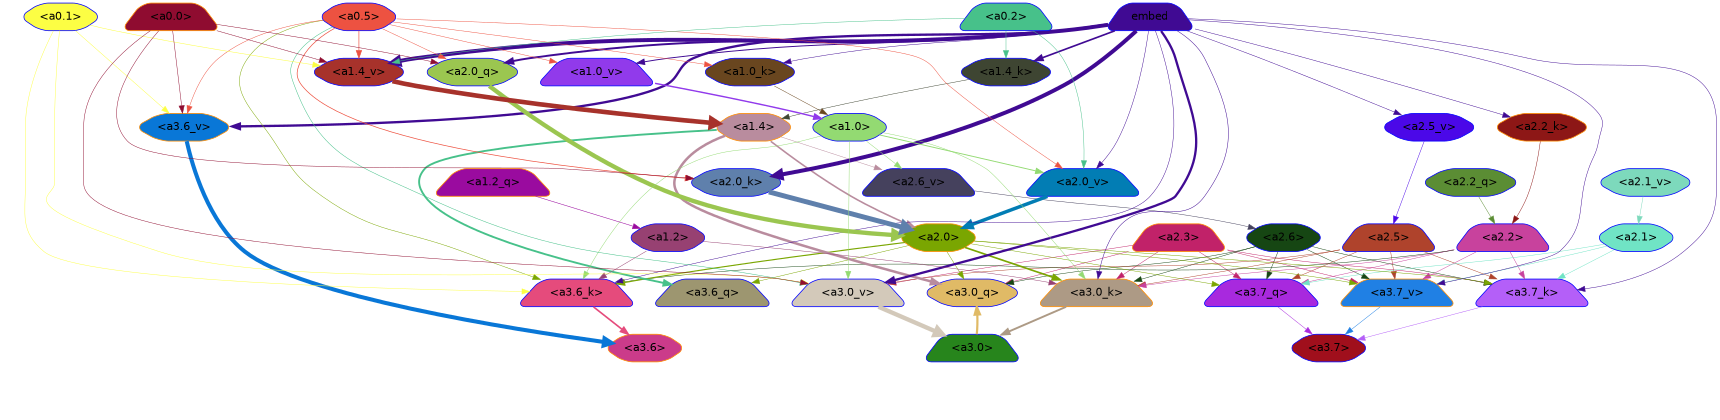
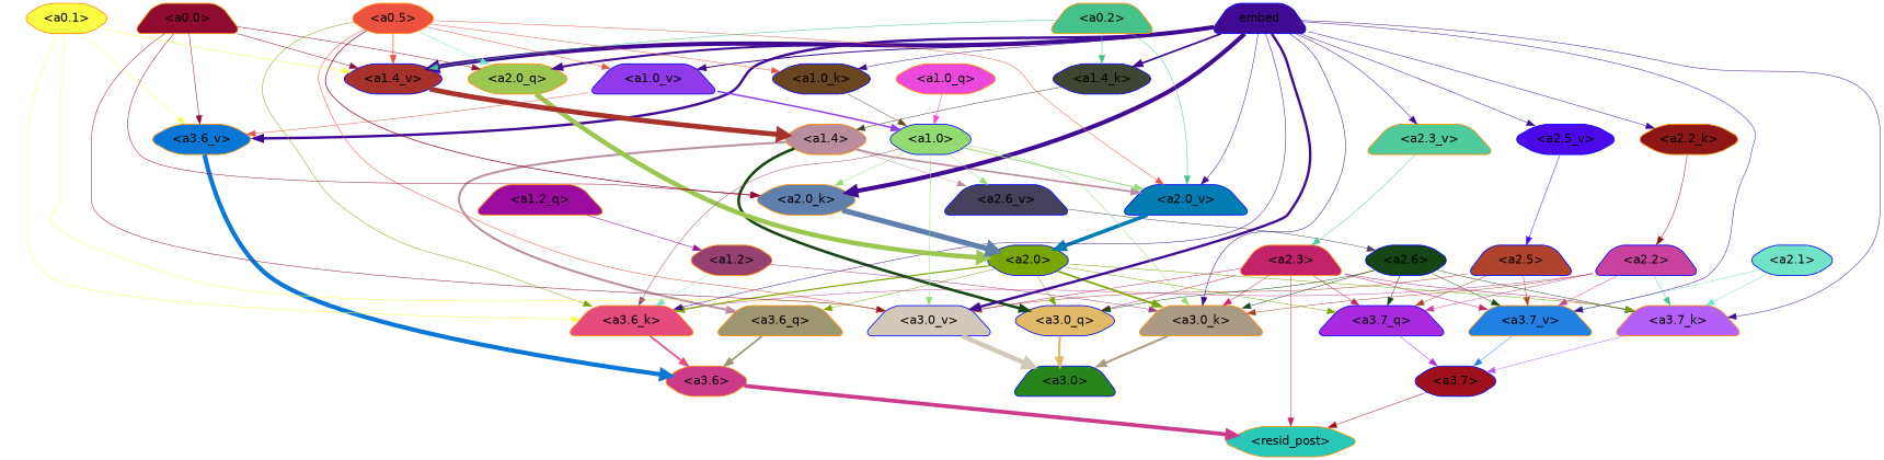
  strict digraph {
    splines=true
    node [color=blue fontname=Helvetica shape=hexagon style="filled, rounded"]
    edge [color="#400a93" penwidth=0.6]
    "<a3.7>" [fillcolor="#a00f1c"]
+   "<resid_post>" [color=darkorange fillcolor="#27c8b8"]
    "<a3.6>" [color=darkorange fillcolor="#cb3b8a"]
    "<a3.0>" [fillcolor="#27851c" shape=trapezium]
    "<a2.3>" [color=darkorange fillcolor="#c12269" shape=trapezium]
    "<a3.7_q>" [fillcolor="#a829de" shape=trapezium]
    "<a3.0_q>" [fillcolor="#e0ba66"]
-   "<a3.7_k>" [fillcolor="#b45ff8" shape=trapezium]
+   "<a3.7_k>" [color=darkorange fillcolor="#b45ff8" shape=trapezium]
    "<a3.0_k>" [color=darkorange fillcolor="#ad9a85" shape=trapezium]
    "<a3.7_v>" [color=darkorange fillcolor="#2080e4" shape=trapezium]
    "<a3.0_v>" [fillcolor="#d3c9ba" shape=trapezium]
-   "<a3.6_q>" [fillcolor="#9d9670" shape=trapezium]
-   "<a3.6_k>" [fillcolor="#e54b7c" shape=trapezium]
+   "<a3.6_q>" [color=darkorange fillcolor="#9d9670" shape=trapezium]
+   "<a3.6_k>" [color=darkorange fillcolor="#e54b7c" shape=trapezium]
    "<a3.6_v>" [color=darkorange fillcolor="#0977d7"]
    "<a2.6>" [fillcolor="#164613"]
    "<a2.5>" [fillcolor="#af432c" shape=trapezium]
    "<a2.2>" [fillcolor="#c8429d" shape=trapezium]
    "<a2.1>" [fillcolor="#70e4c5"]
-   "<a2.0>" [color=darkorange fillcolor="#7aa601"]
+   "<a2.0>" [fillcolor="#7aa601"]
    "<a1.4>" [color=darkorange fillcolor="#b98c9e"]
    "<a2.6_v>" [fillcolor="#45415d" shape=trapezium]
    "<a2.0_v>" [fillcolor="#027db4" shape=trapezium]
    embed [fillcolor="#400a93" shape=trapezium]
-   "<a2.0_q>" [fillcolor="#9bc650"]
+   "<a2.0_q>" [color=darkorange fillcolor="#9bc650"]
    "<a2.2_k>" [color=darkorange fillcolor="#8d1716"]
-   "<a2.0_k>" [fillcolor="#5f80ac"]
+   "<a2.0_k>" [color=darkorange fillcolor="#5f80ac"]
    "<a2.5_v>" [fillcolor="#4b08e8"]
+   "<a2.3_v>" [color=darkorange fillcolor="#4fca9b" shape=trapezium]
    "<a1.4_k>" [fillcolor="#3e4532"]
    "<a1.0_k>" [fillcolor="#69461f"]
    "<a1.4_v>" [fillcolor="#a7322b"]
    "<a1.0_v>" [fillcolor="#913aeb" shape=trapezium]
    "<a1.0>" [fillcolor="#93da72"]
-   "<a1.2>" [fillcolor="#974172"]
-   "<a0.5>" [fillcolor="#ed5241"]
-   "<a0.1>" [fillcolor="#fcfe44"]
+   "<a1.2>" [color=darkorange fillcolor="#974172"]
+   "<a0.5>" [color=darkorange fillcolor="#ed5241"]
+   "<a0.1>" [color=darkorange fillcolor="#fcfe44"]
    "<a0.0>" [color=darkorange fillcolor="#8f0c30" shape=trapezium]
-   "<a2.2_q>" [fillcolor="#5b8d34"]
-   "<a2.1_v>" [fillcolor="#7dd9bc"]
-   "<a0.2>" [fillcolor="#47c18a" shape=trapezium]
+   "<a0.2>" [color=darkorange fillcolor="#47c18a" shape=trapezium]
    "<a1.2_q>" [color=darkorange fillcolor="#9a0b9f" shape=trapezium]
+   "<a1.0_q>" [color=darkorange fillcolor="#ed48dc"]
+   "<a3.7>" -> "<resid_post>" [color="#a00f1c"]
+   "<a3.6>" -> "<resid_post>" [color="#cb3b8a" penwidth=4.7534414529800415]
+   "<a2.3>" -> "<resid_post>" [color="#c12269"]
    "<a2.3>" -> "<a3.7_q>" [color="#c12269"]
    "<a2.3>" -> "<a3.0_q>" [color="#c12269"]
    "<a2.3>" -> "<a3.7_k>" [color="#c12269"]
    "<a2.3>" -> "<a3.0_k>" [color="#c12269"]
    "<a2.3>" -> "<a3.7_v>" [color="#c12269"]
    "<a2.3>" -> "<a3.0_v>" [color="#c12269"]
    "<a3.7_q>" -> "<a3.7>" [color="#a829de"]
-   "<a3.0>" -> "<a3.0_q>" [color="#e0ba66" penwidth=2.870753765106201]
+   "<a3.0_q>" -> "<a3.0>" [color="#e0ba66" penwidth=2.870753765106201]
    "<a3.7_k>" -> "<a3.7>" [color="#b45ff8"]
    "<a3.0_k>" -> "<a3.0>" [color="#ad9a85" penwidth=2.520303964614868]
    "<a3.7_v>" -> "<a3.7>" [color="#2080e4"]
    "<a3.0_v>" -> "<a3.0>" [color="#d3c9ba" penwidth=5.680712580680847]
+   "<a3.6_q>" -> "<a3.6>" [color="#9d9670" penwidth=2.160832464694977]
    "<a3.6_k>" -> "<a3.6>" [color="#e54b7c" penwidth=2.13908451795578]
    "<a3.6_v>" -> "<a3.6>" [color="#0977d7" penwidth=5.297133803367615]
    "<a2.6>" -> "<a3.7_q>" [color="#164613"]
    "<a2.6>" -> "<a3.0_q>" [color="#164613"]
    "<a2.6>" -> "<a3.7_k>" [color="#164613"]
    "<a2.6>" -> "<a3.0_k>" [color="#164613"]
    "<a2.6>" -> "<a3.7_v>" [color="#164613"]
    "<a2.5>" -> "<a3.7_q>" [color="#af432c"]
-   "<a2.5>" -> "<a3.7_k>" [color="#af432c"]
-   "<a2.5>" -> "<a3.0_k>" [color="#af432c"]
    "<a2.5>" -> "<a3.7_v>" [color="#af432c"]
    "<a2.5>" -> "<a3.0_v>" [color="#af432c"]
    "<a2.2>" -> "<a3.7_q>" [color="#c8429d"]
-   "<a2.2>" -> "<a3.7_k>" [color="#c8429d"]
-   "<a2.2>" -> "<a3.0_k>" [color="#c8429d"]
+   "<a2.2>" -> "<a3.7_k>" [color="#47c18a"]
+   "<a2.2>" -> "<a3.0_k>" [color="#af432c"]
    "<a2.2>" -> "<a3.7_v>" [color="#c8429d"]
-   "<a2.2>" -> "<a3.6_k>" [color="#164613"]
-   "<a2.1>" -> "<a3.7_q>" [color="#70e4c5"]
+   "<a2.2>" -> "<a3.6_k>" [color="#c8429d"]
    "<a2.1>" -> "<a3.7_k>" [color="#70e4c5"]
    "<a2.1>" -> "<a3.7_v>" [color="#70e4c5"]
    "<a2.0>" -> "<a3.7_q>" [color="#7aa601"]
    "<a2.0>" -> "<a3.0_q>" [color="#7aa601"]
    "<a2.0>" -> "<a3.7_k>" [color="#7aa601"]
    "<a2.0>" -> "<a3.0_k>" [color="#7aa601" penwidth=2.18752121925354]
-   "<a2.0>" -> "<a3.7_v>" [color="#7aa601"]
    "<a2.0>" -> "<a3.6_q>" [color="#7aa601"]
    "<a2.0>" -> "<a3.6_k>" [color="#7aa601" penwidth=1.4957321882247925]
-   "<a1.4>" -> "<a3.0_q>" [color="#b98c9e" penwidth=3.299744725227356]
-   "<a1.4>" -> "<a3.6_q>" [color="#47c18a" penwidth=2.4829938411712646]
+   "<a1.4>" -> "<a3.0_q>" [color="#164613" penwidth=3.299744725227356]
+   "<a1.4>" -> "<a3.6_q>" [color="#b98c9e" penwidth=2.4829938411712646]
    "<a1.4>" -> "<a2.6_v>" [color="#b98c9e"]
-   "<a1.4>" -> "<a2.0>" [color="#b98c9e" penwidth=2.092592429369688]
+   "<a1.4>" -> "<a2.0_v>" [color="#b98c9e" penwidth=2.092592429369688]
    "<a2.6_v>" -> "<a2.6>" [color="#45415d"]
    "<a2.0_v>" -> "<a2.0>" [color="#027db4" penwidth=4.5695202350616455]
    embed -> "<a3.7_k>"
    embed -> "<a3.0_k>" [penwidth=0.6394047290086746]
    embed -> "<a3.7_v>"
    embed -> "<a3.0_v>" [penwidth=3.0212591886520386]
    embed -> "<a3.6_k>"
    embed -> "<a3.6_v>" [penwidth=3.067279100418091]
    embed -> "<a2.0_v>"
    embed -> "<a2.0_q>" [penwidth=2.5355080366134644]
    embed -> "<a2.2_k>"
    embed -> "<a2.0_k>" [penwidth=5.2180726528167725]
    embed -> "<a2.5_v>"
+   embed -> "<a2.3_v>"
    embed -> "<a1.4_k>" [penwidth=2.1732678413391113]
    embed -> "<a1.0_k>"
    embed -> "<a1.4_v>" [penwidth=5.162249565124512]
    embed -> "<a1.0_v>" [penwidth=1.26457279920578]
    "<a2.0_q>" -> "<a2.0>" [color="#9bc650" penwidth=5.681910276412964]
    "<a2.2_k>" -> "<a2.2>" [color="#8d1716"]
    "<a2.0_k>" -> "<a2.0>" [color="#5f80ac" penwidth=6.447777509689331]
    "<a2.5_v>" -> "<a2.5>" [color="#4b08e8"]
+   "<a2.3_v>" -> "<a2.3>" [color="#4fca9b"]
    "<a1.4_k>" -> "<a1.4>" [color="#3e4532"]
    "<a1.0_k>" -> "<a1.0>" [color="#69461f"]
    "<a1.4_v>" -> "<a1.4>" [color="#a7322b" penwidth=6.016597509384155]
    "<a1.0_v>" -> "<a1.0>" [color="#913aeb" penwidth=1.8562973737716675]
    "<a1.0>" -> "<a3.0_k>" [color="#93da72"]
    "<a1.0>" -> "<a3.0_v>" [color="#93da72"]
-   "<a1.0>" -> "<a3.6_k>" [color="#93da72"]
+   "<a1.0>" -> "<a3.6_k>" [color="#974172"]
    "<a1.0>" -> "<a2.6_v>" [color="#93da72"]
    "<a1.0>" -> "<a2.0_v>" [color="#93da72" penwidth=1.2132605910301208]
+   "<a1.0>" -> "<a2.0_k>" [color="#93da72"]
    "<a1.2>" -> "<a3.0_k>" [color="#974172"]
-   "<a1.2>" -> "<a3.6_k>" [color="#974172"]
-   "<a0.5>" -> "<a3.0_v>" [color="#47c18a" penwidth=0.648682102560997]
+   "<a1.2>" -> "<a3.6_k>" [color="#70e4c5"]
+   "<a0.5>" -> "<a3.0_v>" [color="#ed5241" penwidth=0.648682102560997]
    "<a0.5>" -> "<a3.6_k>" [color="#7aa601"]
-   "<a0.5>" -> "<a3.6_v>" [color="#ed5241"]
+   "<a1.0_v>" -> "<a3.6_v>" [color="#ed5241"]
    "<a0.5>" -> "<a2.0_v>" [color="#ed5241"]
-   "<a0.5>" -> "<a2.0_q>" [color="#ed5241"]
-   "<a0.5>" -> "<a2.0_k>" [color="#ed5241" penwidth=0.9236047863960266]
+   "<a0.5>" -> "<a2.0_q>" [color="#70e4c5"]
+   "<a0.5>" -> "<a2.0_k>" [color="#8f0c30" penwidth=0.9236047863960266]
    "<a0.5>" -> "<a1.0_k>" [color="#ed5241"]
    "<a0.5>" -> "<a1.4_v>" [color="#ed5241" penwidth=0.8783596754074097]
    "<a0.5>" -> "<a1.0_v>" [color="#ed5241"]
    "<a0.1>" -> "<a3.0_v>" [color="#fcfe44"]
    "<a0.1>" -> "<a3.6_k>" [color="#fcfe44"]
    "<a0.1>" -> "<a3.6_v>" [color="#fcfe44"]
    "<a0.1>" -> "<a1.4_v>" [color="#fcfe44" penwidth=0.6490728855133057]
    "<a0.0>" -> "<a3.0_v>" [color="#8f0c30"]
    "<a0.0>" -> "<a3.6_v>" [color="#8f0c30"]
    "<a0.0>" -> "<a2.0_q>" [color="#8f0c30"]
    "<a0.0>" -> "<a2.0_k>" [color="#8f0c30"]
    "<a0.0>" -> "<a1.4_v>" [color="#8f0c30"]
-   "<a2.2_q>" -> "<a2.2>" [color="#5b8d34"]
-   "<a2.1_v>" -> "<a2.1>" [color="#7dd9bc"]
    "<a0.2>" -> "<a2.0_v>" [color="#47c18a"]
    "<a0.2>" -> "<a1.4_k>" [color="#47c18a"]
    "<a0.2>" -> "<a1.4_v>" [color="#47c18a"]
    "<a1.2_q>" -> "<a1.2>" [color="#9a0b9f" penwidth=0.6769798994064331]
+   "<a1.0_q>" -> "<a1.0>" [color="#ed48dc"]
  }
